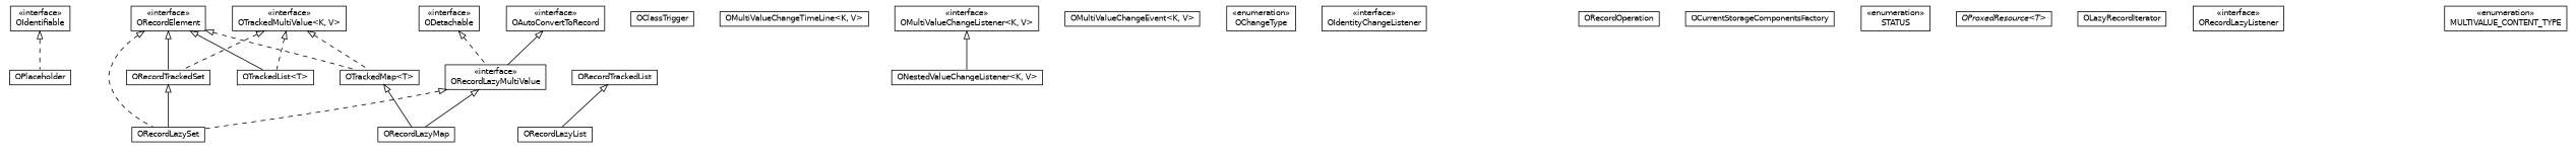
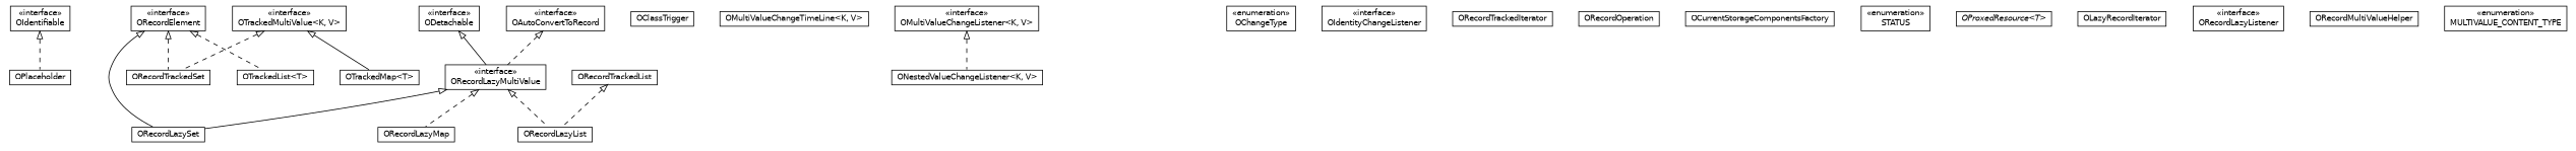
  digraph {
    nodesep=0.25
    ranksep=0.5
    node [fontcolor=black fontname=Helvetica fontsize=10.0 shape=plaintext]
    edge [arrowtail=empty dir=back fontname=Helvetica fontsize=10 headport=p labelfontname=Helvetica labelfontsize=10 tailport=p style=dashed]
    n1 [label=<<table title="com.orientechnologies.orient.core.db.record.OPlaceholder" border="0" cellborder="1" cellspacing="0" cellpadding="2" port="p" href="./OPlaceholder.html"> 		<tr><td><table border="0" cellspacing="0" cellpadding="1"> <tr><td align="center" balign="center"> OPlaceholder </td></tr> 		</table></td></tr> 		</table>>]
    n2 [label=<<table title="com.orientechnologies.orient.core.db.record.OTrackedList" border="0" cellborder="1" cellspacing="0" cellpadding="2" port="p" href="./OTrackedList.html"> 		<tr><td><table border="0" cellspacing="0" cellpadding="1"> <tr><td align="center" balign="center"> OTrackedList&lt;T&gt; </td></tr> 		</table></td></tr> 		</table>>]
    n3 [label=<<table title="com.orientechnologies.orient.core.db.record.ORecordTrackedList" border="0" cellborder="1" cellspacing="0" cellpadding="2" port="p" href="./ORecordTrackedList.html"> 		<tr><td><table border="0" cellspacing="0" cellpadding="1"> <tr><td align="center" balign="center"> ORecordTrackedList </td></tr> 		</table></td></tr> 		</table>>]
    n4 [label=<<table title="com.orientechnologies.orient.core.db.record.ORecordLazyList" border="0" cellborder="1" cellspacing="0" cellpadding="2" port="p" href="./ORecordLazyList.html"> 		<tr><td><table border="0" cellspacing="0" cellpadding="1"> <tr><td align="center" balign="center"> ORecordLazyList </td></tr> 		</table></td></tr> 		</table>>]
    n5 [label=<<table title="com.orientechnologies.orient.core.db.record.ORecordLazyMap" border="0" cellborder="1" cellspacing="0" cellpadding="2" port="p" href="./ORecordLazyMap.html"> 		<tr><td><table border="0" cellspacing="0" cellpadding="1"> <tr><td align="center" balign="center"> ORecordLazyMap </td></tr> 		</table></td></tr> 		</table>>]
    n6 [label=<<table title="com.orientechnologies.orient.core.db.record.OClassTrigger" border="0" cellborder="1" cellspacing="0" cellpadding="2" port="p" href="./OClassTrigger.html"> 		<tr><td><table border="0" cellspacing="0" cellpadding="1"> <tr><td align="center" balign="center"> OClassTrigger </td></tr> 		</table></td></tr> 		</table>>]
    n7 [label=<<table title="com.orientechnologies.orient.core.db.record.ORecordTrackedSet" border="0" cellborder="1" cellspacing="0" cellpadding="2" port="p" href="./ORecordTrackedSet.html"> 		<tr><td><table border="0" cellspacing="0" cellpadding="1"> <tr><td align="center" balign="center"> ORecordTrackedSet </td></tr> 		</table></td></tr> 		</table>>]
    n8 [label=<<table title="com.orientechnologies.orient.core.db.record.ORecordLazySet" border="0" cellborder="1" cellspacing="0" cellpadding="2" port="p" href="./ORecordLazySet.html"> 		<tr><td><table border="0" cellspacing="0" cellpadding="1"> <tr><td align="center" balign="center"> ORecordLazySet </td></tr> 		</table></td></tr> 		</table>>]
    n9 [label=<<table title="com.orientechnologies.orient.core.db.record.OMultiValueChangeTimeLine" border="0" cellborder="1" cellspacing="0" cellpadding="2" port="p" href="./OMultiValueChangeTimeLine.html"> 		<tr><td><table border="0" cellspacing="0" cellpadding="1"> <tr><td align="center" balign="center"> OMultiValueChangeTimeLine&lt;K, V&gt; </td></tr> 		</table></td></tr> 		</table>>]
    n10 [label=<<table title="com.orientechnologies.orient.core.db.record.OMultiValueChangeListener" border="0" cellborder="1" cellspacing="0" cellpadding="2" port="p" href="./OMultiValueChangeListener.html"> 		<tr><td><table border="0" cellspacing="0" cellpadding="1"> <tr><td align="center" balign="center"> &#171;interface&#187; </td></tr> <tr><td align="center" balign="center"> OMultiValueChangeListener&lt;K, V&gt; </td></tr> 		</table></td></tr> 		</table>>]
    n11 [label=<<table title="com.orientechnologies.orient.core.db.record.ONestedValueChangeListener" border="0" cellborder="1" cellspacing="0" cellpadding="2" port="p" href="./ONestedValueChangeListener.html"> 		<tr><td><table border="0" cellspacing="0" cellpadding="1"> <tr><td align="center" balign="center"> ONestedValueChangeListener&lt;K, V&gt; </td></tr> 		</table></td></tr> 		</table>>]
    n12 [label=<<table title="com.orientechnologies.orient.core.db.record.OIdentifiable" border="0" cellborder="1" cellspacing="0" cellpadding="2" port="p" href="./OIdentifiable.html"> 		<tr><td><table border="0" cellspacing="0" cellpadding="1"> <tr><td align="center" balign="center"> &#171;interface&#187; </td></tr> <tr><td align="center" balign="center"> OIdentifiable </td></tr> 		</table></td></tr> 		</table>>]
-   n13 [label=<<table title="com.orientechnologies.orient.core.db.record.OMultiValueChangeEvent" border="0" cellborder="1" cellspacing="0" cellpadding="2" port="p" href="./OMultiValueChangeEvent.html"> 		<tr><td><table border="0" cellspacing="0" cellpadding="1"> <tr><td align="center" balign="center"> OMultiValueChangeEvent&lt;K, V&gt; </td></tr> 		</table></td></tr> 		</table>>]
    n14 [label=<<table title="com.orientechnologies.orient.core.db.record.OMultiValueChangeEvent.OChangeType" border="0" cellborder="1" cellspacing="0" cellpadding="2" port="p" href="./OMultiValueChangeEvent.OChangeType.html"> 		<tr><td><table border="0" cellspacing="0" cellpadding="1"> <tr><td align="center" balign="center"> &#171;enumeration&#187; </td></tr> <tr><td align="center" balign="center"> OChangeType </td></tr> 		</table></td></tr> 		</table>>]
    n15 [label=<<table title="com.orientechnologies.orient.core.db.record.OIdentityChangeListener" border="0" cellborder="1" cellspacing="0" cellpadding="2" port="p" href="./OIdentityChangeListener.html"> 		<tr><td><table border="0" cellspacing="0" cellpadding="1"> <tr><td align="center" balign="center"> &#171;interface&#187; </td></tr> <tr><td align="center" balign="center"> OIdentityChangeListener </td></tr> 		</table></td></tr> 		</table>>]
+   n16 [label=<<table title="com.orientechnologies.orient.core.db.record.ORecordTrackedIterator" border="0" cellborder="1" cellspacing="0" cellpadding="2" port="p" href="./ORecordTrackedIterator.html"> 		<tr><td><table border="0" cellspacing="0" cellpadding="1"> <tr><td align="center" balign="center"> ORecordTrackedIterator </td></tr> 		</table></td></tr> 		</table>>]
    n17 [label=<<table title="com.orientechnologies.orient.core.db.record.ODetachable" border="0" cellborder="1" cellspacing="0" cellpadding="2" port="p" href="./ODetachable.html"> 		<tr><td><table border="0" cellspacing="0" cellpadding="1"> <tr><td align="center" balign="center"> &#171;interface&#187; </td></tr> <tr><td align="center" balign="center"> ODetachable </td></tr> 		</table></td></tr> 		</table>>]
    n18 [label=<<table title="com.orientechnologies.orient.core.db.record.ORecordLazyMultiValue" border="0" cellborder="1" cellspacing="0" cellpadding="2" port="p" href="./ORecordLazyMultiValue.html"> 		<tr><td><table border="0" cellspacing="0" cellpadding="1"> <tr><td align="center" balign="center"> &#171;interface&#187; </td></tr> <tr><td align="center" balign="center"> ORecordLazyMultiValue </td></tr> 		</table></td></tr> 		</table>>]
    n19 [label=<<table title="com.orientechnologies.orient.core.db.record.ORecordOperation" border="0" cellborder="1" cellspacing="0" cellpadding="2" port="p" href="./ORecordOperation.html"> 		<tr><td><table border="0" cellspacing="0" cellpadding="1"> <tr><td align="center" balign="center"> ORecordOperation </td></tr> 		</table></td></tr> 		</table>>]
    n20 [label=<<table title="com.orientechnologies.orient.core.db.record.OCurrentStorageComponentsFactory" border="0" cellborder="1" cellspacing="0" cellpadding="2" port="p" href="./OCurrentStorageComponentsFactory.html"> 		<tr><td><table border="0" cellspacing="0" cellpadding="1"> <tr><td align="center" balign="center"> OCurrentStorageComponentsFactory </td></tr> 		</table></td></tr> 		</table>>]
    n21 [label=<<table title="com.orientechnologies.orient.core.db.record.ORecordElement" border="0" cellborder="1" cellspacing="0" cellpadding="2" port="p" href="./ORecordElement.html"> 		<tr><td><table border="0" cellspacing="0" cellpadding="1"> <tr><td align="center" balign="center"> &#171;interface&#187; </td></tr> <tr><td align="center" balign="center"> ORecordElement </td></tr> 		</table></td></tr> 		</table>>]
    n22 [label=<<table title="com.orientechnologies.orient.core.db.record.OTrackedMap" border="0" cellborder="1" cellspacing="0" cellpadding="2" port="p" href="./OTrackedMap.html"> 		<tr><td><table border="0" cellspacing="0" cellpadding="1"> <tr><td align="center" balign="center"> OTrackedMap&lt;T&gt; </td></tr> 		</table></td></tr> 		</table>>]
    n23 [label=<<table title="com.orientechnologies.orient.core.db.record.ORecordElement.STATUS" border="0" cellborder="1" cellspacing="0" cellpadding="2" port="p" href="./ORecordElement.STATUS.html"> 		<tr><td><table border="0" cellspacing="0" cellpadding="1"> <tr><td align="center" balign="center"> &#171;enumeration&#187; </td></tr> <tr><td align="center" balign="center"> STATUS </td></tr> 		</table></td></tr> 		</table>>]
    n24 [label=<<table title="com.orientechnologies.orient.core.db.record.OProxedResource" border="0" cellborder="1" cellspacing="0" cellpadding="2" port="p" href="./OProxedResource.html"> 		<tr><td><table border="0" cellspacing="0" cellpadding="1"> <tr><td align="center" balign="center"><font face="Helvetica-Oblique"> OProxedResource&lt;T&gt; </font></td></tr> 		</table></td></tr> 		</table>>]
    n25 [label=<<table title="com.orientechnologies.orient.core.db.record.OTrackedMultiValue" border="0" cellborder="1" cellspacing="0" cellpadding="2" port="p" href="./OTrackedMultiValue.html"> 		<tr><td><table border="0" cellspacing="0" cellpadding="1"> <tr><td align="center" balign="center"> &#171;interface&#187; </td></tr> <tr><td align="center" balign="center"> OTrackedMultiValue&lt;K, V&gt; </td></tr> 		</table></td></tr> 		</table>>]
    n26 [label=<<table title="com.orientechnologies.orient.core.db.record.OLazyRecordIterator" border="0" cellborder="1" cellspacing="0" cellpadding="2" port="p" href="./OLazyRecordIterator.html"> 		<tr><td><table border="0" cellspacing="0" cellpadding="1"> <tr><td align="center" balign="center"> OLazyRecordIterator </td></tr> 		</table></td></tr> 		</table>>]
    n27 [label=<<table title="com.orientechnologies.orient.core.db.record.ORecordLazyListener" border="0" cellborder="1" cellspacing="0" cellpadding="2" port="p" href="./ORecordLazyListener.html"> 		<tr><td><table border="0" cellspacing="0" cellpadding="1"> <tr><td align="center" balign="center"> &#171;interface&#187; </td></tr> <tr><td align="center" balign="center"> ORecordLazyListener </td></tr> 		</table></td></tr> 		</table>>]
+   n28 [label=<<table title="com.orientechnologies.orient.core.db.record.ORecordMultiValueHelper" border="0" cellborder="1" cellspacing="0" cellpadding="2" port="p" href="./ORecordMultiValueHelper.html"> 		<tr><td><table border="0" cellspacing="0" cellpadding="1"> <tr><td align="center" balign="center"> ORecordMultiValueHelper </td></tr> 		</table></td></tr> 		</table>>]
    n29 [label=<<table title="com.orientechnologies.orient.core.db.record.ORecordMultiValueHelper.MULTIVALUE_CONTENT_TYPE" border="0" cellborder="1" cellspacing="0" cellpadding="2" port="p" href="./ORecordMultiValueHelper.MULTIVALUE_CONTENT_TYPE.html"> 		<tr><td><table border="0" cellspacing="0" cellpadding="1"> <tr><td align="center" balign="center"> &#171;enumeration&#187; </td></tr> <tr><td align="center" balign="center"> MULTIVALUE_CONTENT_TYPE </td></tr> 		</table></td></tr> 		</table>>]
    n30 [label=<<table title="com.orientechnologies.orient.core.db.record.OAutoConvertToRecord" border="0" cellborder="1" cellspacing="0" cellpadding="2" port="p" href="./OAutoConvertToRecord.html"> 		<tr><td><table border="0" cellspacing="0" cellpadding="1"> <tr><td align="center" balign="center"> &#171;interface&#187; </td></tr> <tr><td align="center" balign="center"> OAutoConvertToRecord </td></tr> 		</table></td></tr> 		</table>>]
-   n3 -> n4 [style=""]
-   n7 -> n8 [style=""]
-   n10 -> n11 [style=solid]
+   n3 -> n4
+   n10 -> n11
    n12 -> n1
-   n17 -> n18
-   n18 -> n5 [style=solid]
-   n18 -> n8
-   n21 -> n2 [style=solid]
-   n21 -> n7 [style=solid]
-   n21 -> n8
-   n21 -> n22
-   n22 -> n5 [style=""]
-   n25 -> n2
+   n17 -> n18 [style=solid]
+   n18 -> n4
+   n18 -> n5
+   n18 -> n8 [style=solid]
+   n21 -> n2
+   n21 -> n7
+   n21 -> n8 [style=solid]
    n25 -> n7
-   n25 -> n22
-   n30 -> n18 [style=solid]
+   n25 -> n22 [style=solid]
+   n30 -> n18
  }
